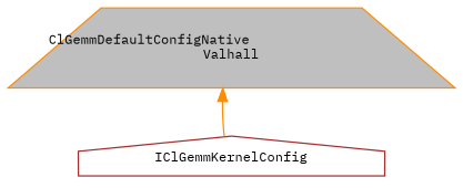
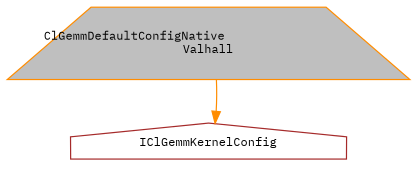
  digraph {
    fontname="IBM Plex Mono"
    node [fontname="IBM Plex Mono" fontsize=10 style=filled]
    n1 [color=darkorange fillcolor=grey75 fontcolor=black height=0.2 label="ClGemmDefaultConfigNative\lValhall" shape=trapezium width=0.4]
    n2 [color=brown fillcolor=white height=0.2 label=IClGemmKernelConfig shape=house width=0.4]
-   n1 -> n2 [color=darkorange dir=back fontname="IBM Plex Mono" fontsize=10 labelfontname=Helvetica labelfontsize=10 style=solid]
+   n2 -> n1 [color=darkorange dir=back fontname="IBM Plex Mono" fontsize=10 labelfontname=Helvetica labelfontsize=10 style=solid]
  }
